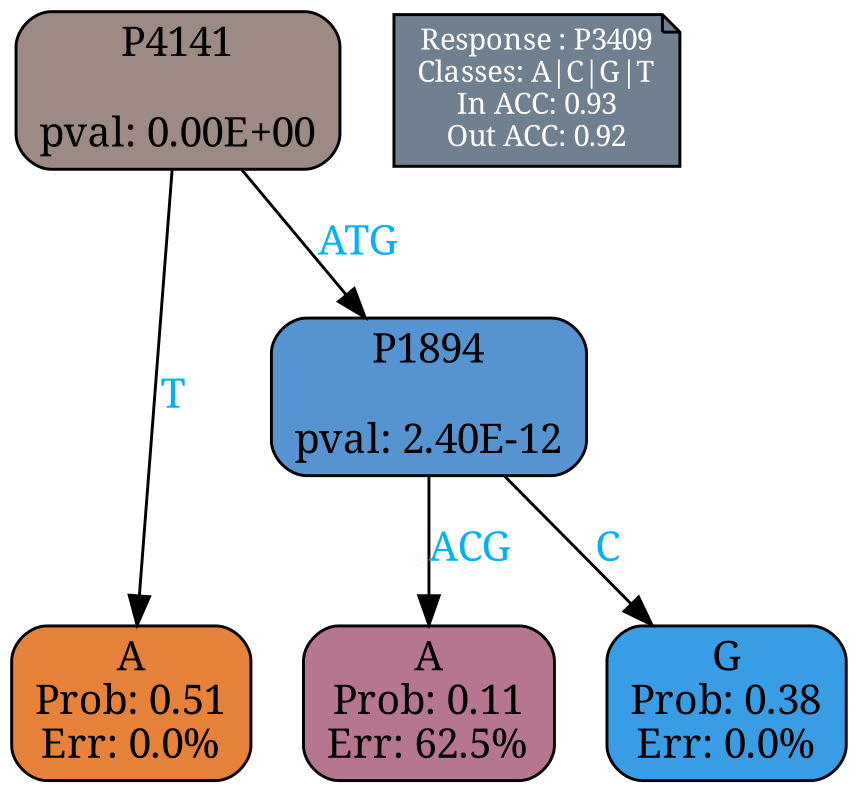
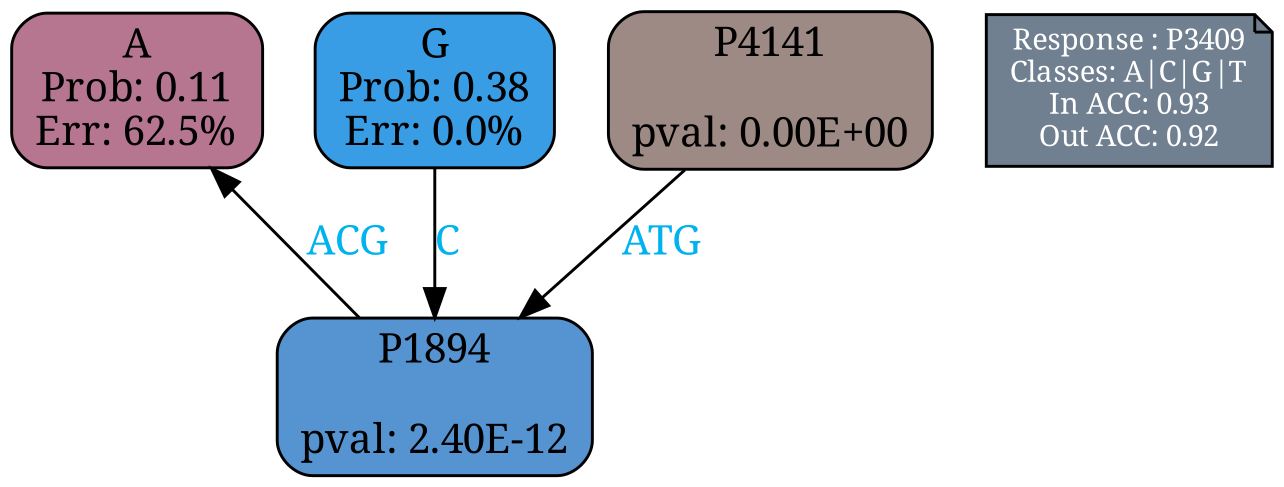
  digraph {
    fontname="Noto Serif"
    ranksep=equally
    splines=polylines
    node [color=black fontname="Noto Serif" shape=box style="filled, rounded"]
    edge [fontcolor=deepskyblue2 fontname="Noto Serif"]
    n1 [fillcolor="#b6768f" label="A\nProb: 0.11\nErr: 62.5%"]
    n2 [fillcolor="#399de5" label="G\nProb: 0.38\nErr: 0.0%"]
-   n3 [fillcolor="#e58139" label="A\nProb: 0.51\nErr: 0.0%"]
    n4 [align=left fillcolor=slategray fontcolor=white fontsize=10 label="Response : P3409\nClasses: A|C|G|T\nIn ACC: 0.93\nOut ACC: 0.92\n" shape=note style=filled]
    n5 [fillcolor="#9e8a84" label="P4141\n\npval: 0.00E+00"]
    n6 [fillcolor="#5594d1" label="P1894\n\npval: 2.40E-12"]
    subgraph sub_1 {
      rank=same
      n1
      n2
-     n3
    }
    subgraph sub_2 {
      rank=same
      n4
      n5
    }
-   n5 -> n3 [label=T]
    n5 -> n6 [label=ATG]
    n6 -> n1 [label=ACG]
-   n6 -> n2 [label=C]
+   n2 -> n6 [label=C]
  }
